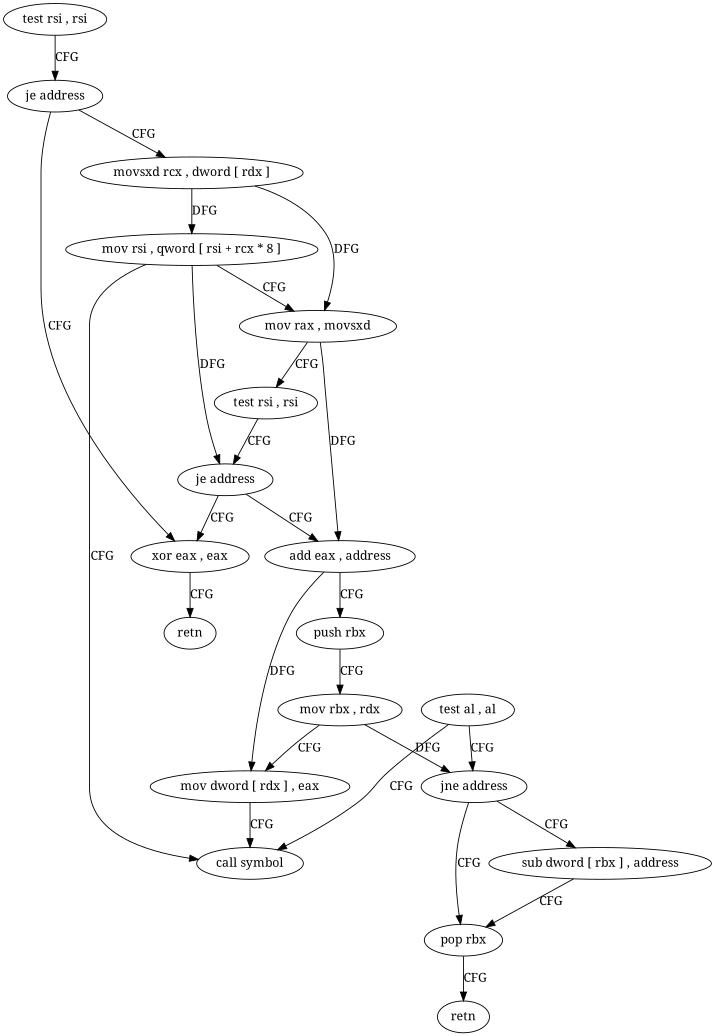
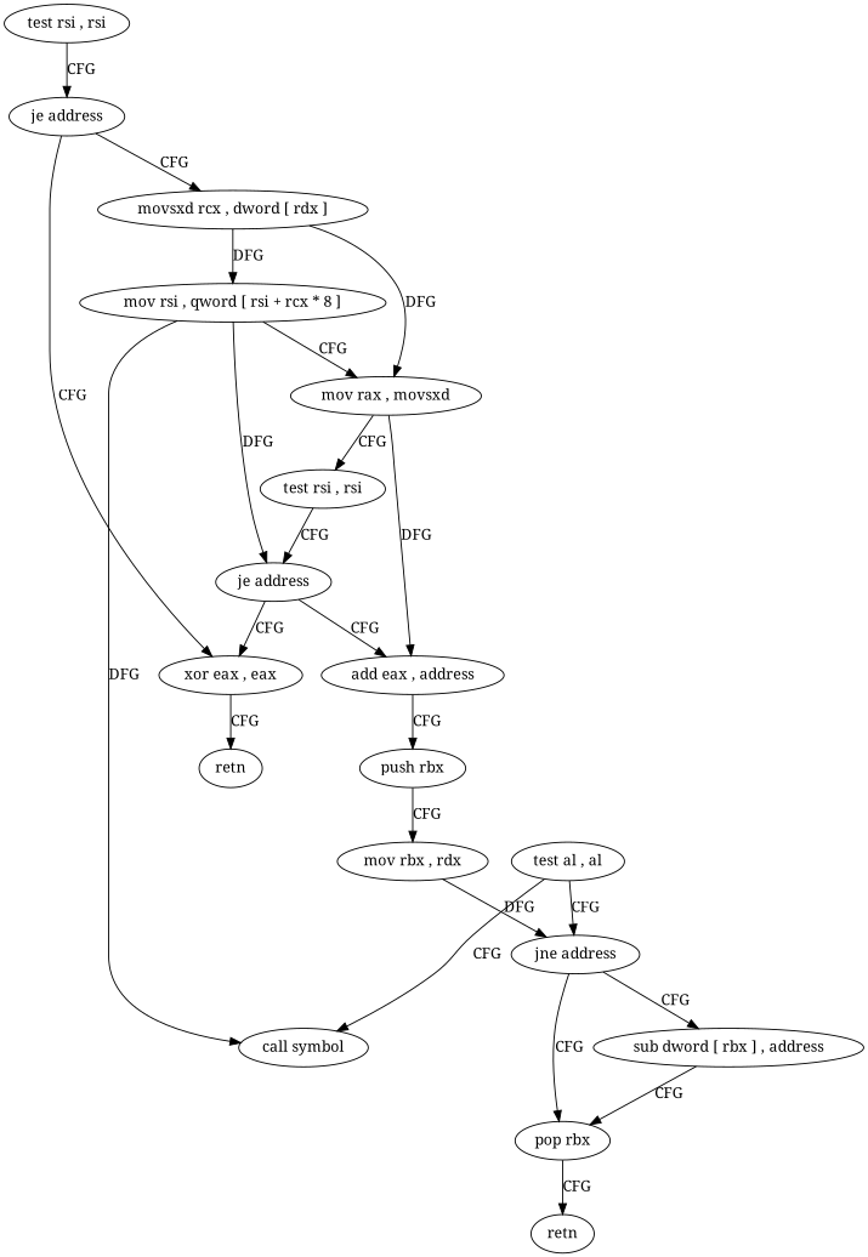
  digraph {
    fontname="Noto Serif"
    node [fontname="Noto Serif"]
    edge [fontname="Noto Serif"]
    n1 [label="test rsi , rsi"]
    n2 [label="je address"]
    n3 [label="xor eax , eax"]
    n4 [label="movsxd rcx , dword [ rdx ]"]
    n5 [label=retn]
    n6 [label="mov rsi , qword [ rsi + rcx * 8 ]"]
    n7 [label="mov rax , movsxd"]
    n8 [label="je address"]
    n9 [label="call symbol"]
    n10 [label="test rsi , rsi"]
    n11 [label="add eax , address"]
    n12 [label="push rbx"]
-   n13 [label="mov dword [ rdx ] , eax"]
    n14 [label="mov rbx , rdx"]
    n15 [label="jne address"]
    n16 [label="sub dword [ rbx ] , address"]
    n17 [label="pop rbx"]
    n18 [label="test al , al"]
    n19 [label=retn]
    n1 -> n2 [label=CFG]
    n2 -> n3 [label=CFG]
    n2 -> n4 [label=CFG]
    n3 -> n5 [label=CFG]
    n4 -> n6 [label=DFG]
    n4 -> n7 [label=DFG]
    n6 -> n7 [label=CFG]
    n6 -> n8 [label=DFG]
-   n6 -> n9 [label=CFG]
+   n6 -> n9 [label=DFG]
    n7 -> n10 [label=CFG]
    n7 -> n11 [label=DFG]
    n8 -> n3 [label=CFG]
    n8 -> n11 [label=CFG]
    n10 -> n8 [label=CFG]
    n11 -> n12 [label=CFG]
-   n11 -> n13 [label=DFG]
    n12 -> n14 [label=CFG]
-   n13 -> n9 [label=CFG]
-   n14 -> n13 [label=CFG]
    n14 -> n15 [label=DFG]
    n15 -> n16 [label=CFG]
    n15 -> n17 [label=CFG]
    n16 -> n17 [label=CFG]
    n17 -> n19 [label=CFG]
    n18 -> n9 [label=CFG]
    n18 -> n15 [label=CFG]
  }
